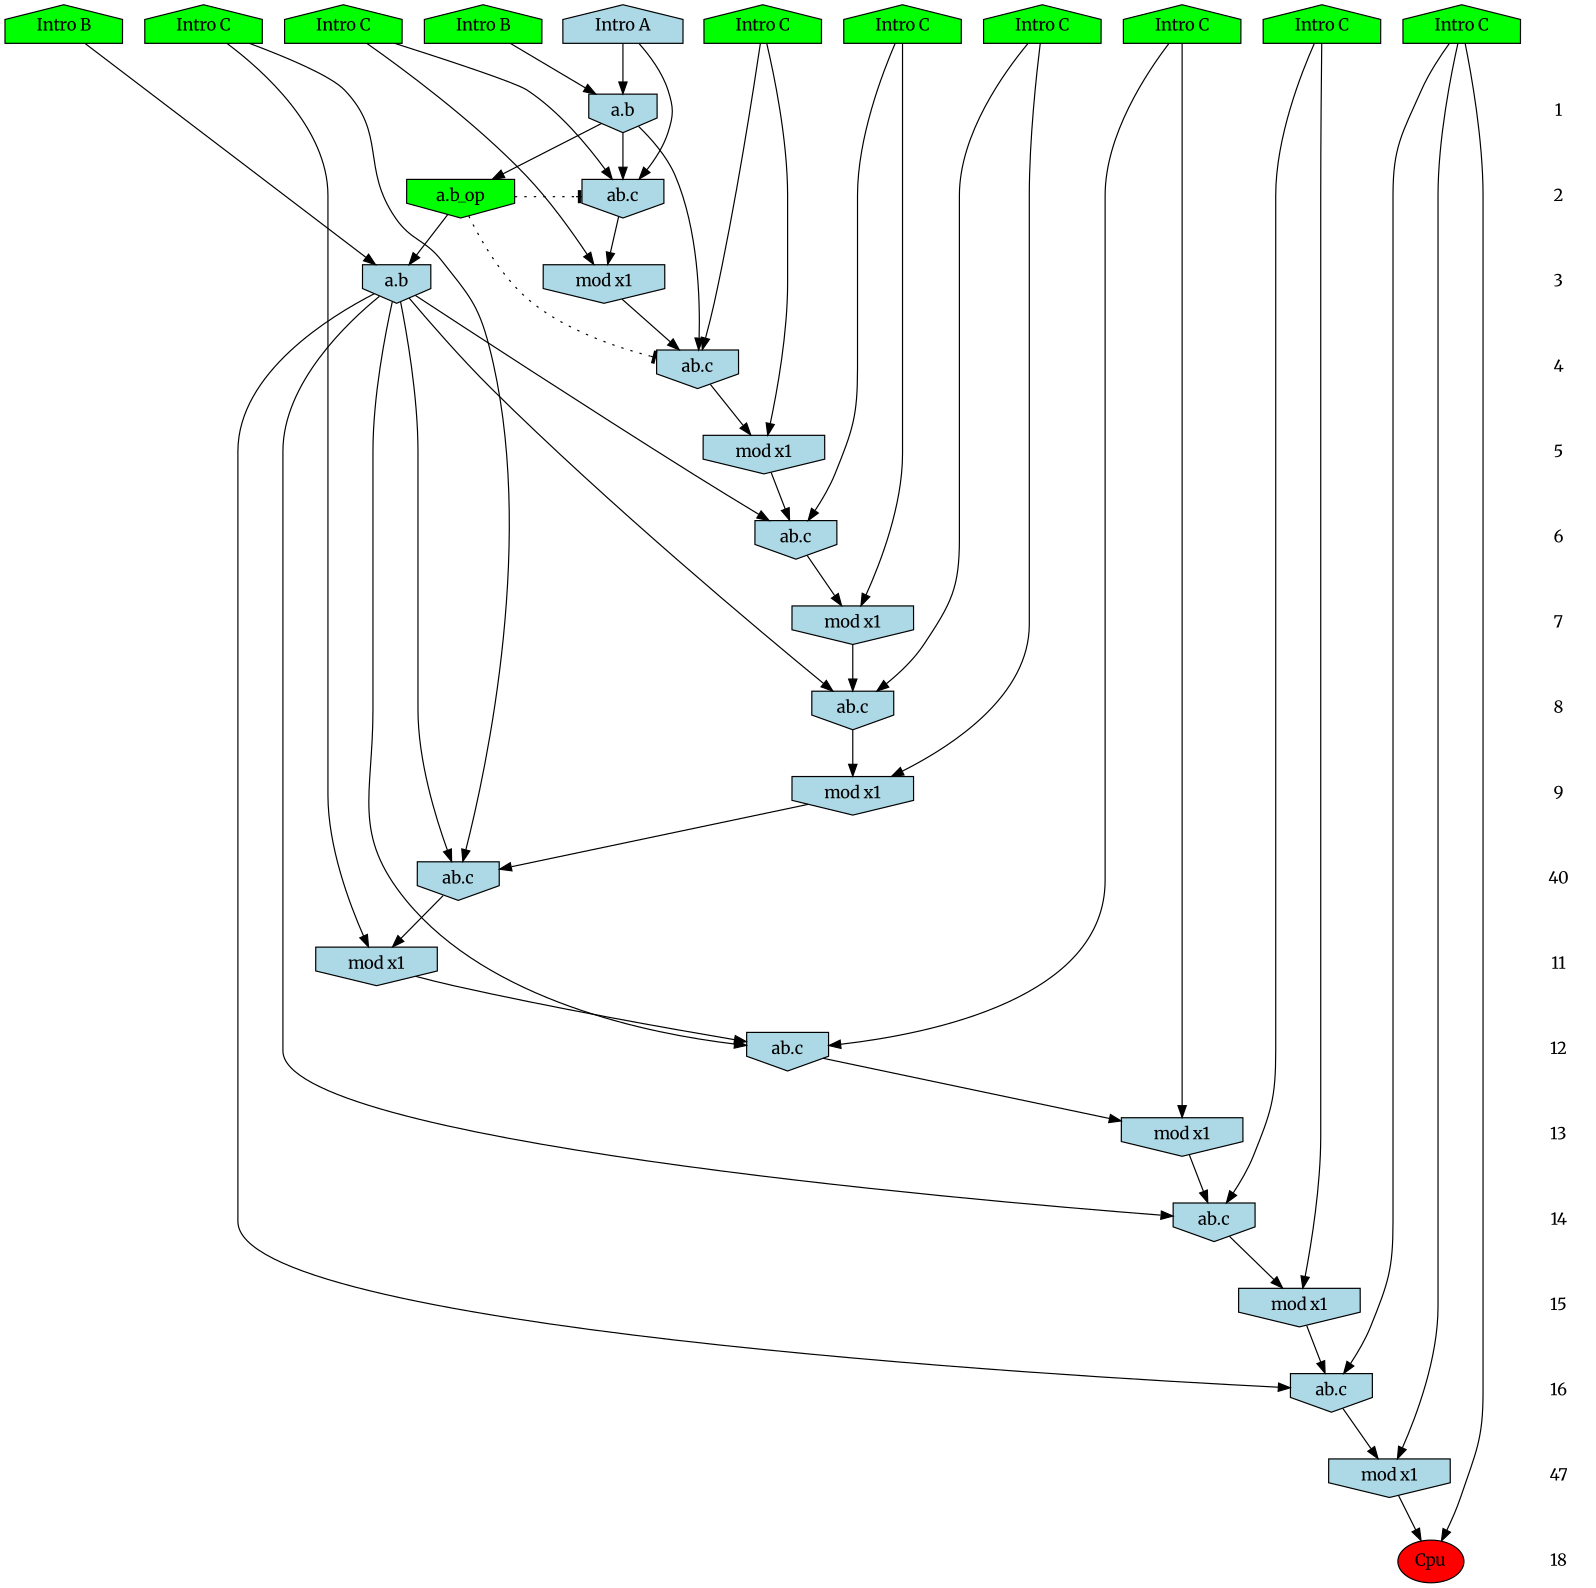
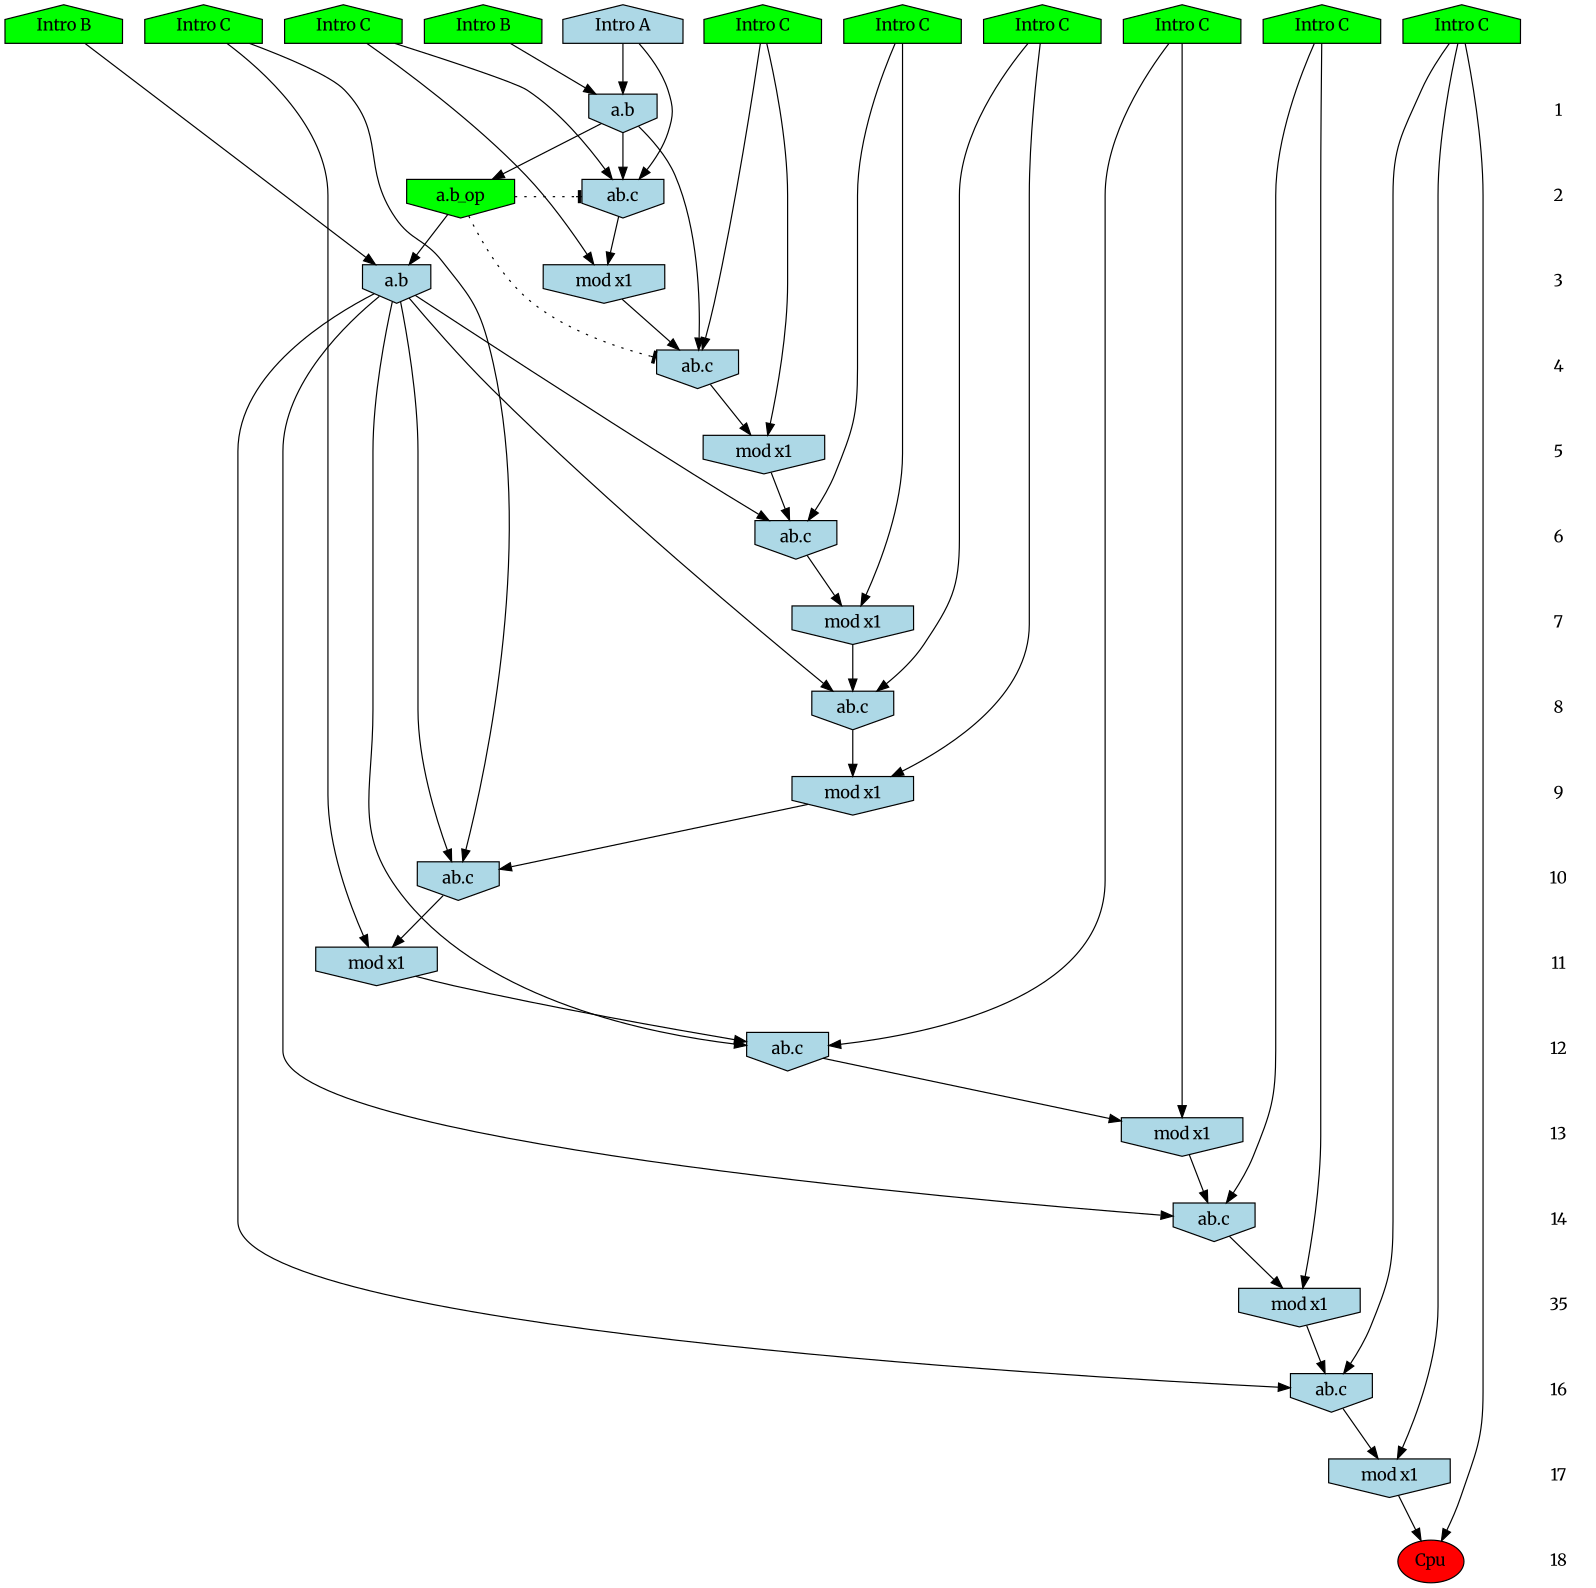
  digraph {
    fontname=Merriweather
    ranksep=.5
    node [fillcolor=lightblue fontname=Merriweather shape=invhouse style=filled]
    edge [fontname=Merriweather]
    n1 [fillcolor=green label="Intro B" shape=house]
    n2 [fillcolor=green label="Intro B" shape=house]
    n3 [label="Intro A" shape=house]
    n4 [fillcolor=green label="Intro C" shape=house]
    n5 [fillcolor=green label="Intro C" shape=house]
    n6 [fillcolor=green label="Intro C" shape=house]
    n7 [fillcolor=green label="Intro C" shape=house]
    n8 [fillcolor=green label="Intro C" shape=house]
    n9 [fillcolor=green label="Intro C" shape=house]
    n10 [fillcolor=green label="Intro C" shape=house]
    n11 [fillcolor=green label="Intro C" shape=house]
    1 [shape=plaintext fillcolor="" style=""]
    n13 [label="a.b"]
    2 [shape=plaintext fillcolor="" style=""]
    n15 [label="ab.c"]
    n16 [fillcolor=green label="a.b_op"]
    3 [shape=plaintext fillcolor="" style=""]
    n18 [label="mod x1"]
    n19 [label="a.b"]
    4 [shape=plaintext fillcolor="" style=""]
    n21 [label="ab.c"]
    5 [shape=plaintext fillcolor="" style=""]
    n23 [label="mod x1"]
    6 [shape=plaintext fillcolor="" style=""]
    n25 [label="ab.c"]
    7 [shape=plaintext fillcolor="" style=""]
    n27 [label="mod x1"]
    8 [shape=plaintext fillcolor="" style=""]
    n29 [label="ab.c"]
    9 [shape=plaintext fillcolor="" style=""]
    n31 [label="mod x1"]
-   10 [shape=plaintext label=40 fillcolor="" style=""]
+   10 [shape=plaintext fillcolor="" style=""]
    n33 [label="ab.c"]
    11 [shape=plaintext fillcolor="" style=""]
    n35 [label="mod x1"]
    12 [shape=plaintext fillcolor="" style=""]
    n37 [label="ab.c"]
    13 [shape=plaintext fillcolor="" style=""]
    n39 [label="mod x1"]
    14 [shape=plaintext fillcolor="" style=""]
    n41 [label="ab.c"]
-   15 [shape=plaintext fillcolor="" style=""]
+   15 [shape=plaintext label=35 fillcolor="" style=""]
    n43 [label="mod x1"]
    16 [shape=plaintext fillcolor="" style=""]
    n45 [label="ab.c"]
-   17 [shape=plaintext label=47 fillcolor="" style=""]
+   17 [shape=plaintext fillcolor="" style=""]
    n47 [label="mod x1"]
    18 [shape=plaintext fillcolor="" style=""]
    n49 [fillcolor=red label=Cpu shape=""]
    subgraph sub_1 {
      rank=same
      n1
      n2
      n3
      n4
      n5
      n6
      n7
      n8
      n9
      n10
      n11
    }
    subgraph sub_2 {
      rank=same
      1
      n13
    }
    subgraph sub_3 {
      rank=same
      2
      n15
      n16
    }
    subgraph sub_4 {
      rank=same
      3
      n18
      n19
    }
    subgraph sub_5 {
      rank=same
      4
      n21
    }
    subgraph sub_6 {
      rank=same
      5
      n23
    }
    subgraph sub_7 {
      rank=same
      6
      n25
    }
    subgraph sub_8 {
      rank=same
      7
      n27
    }
    subgraph sub_9 {
      rank=same
      8
      n29
    }
    subgraph sub_10 {
      rank=same
      9
      n31
    }
    subgraph sub_11 {
      rank=same
      10
      n33
    }
    subgraph sub_12 {
      rank=same
      11
      n35
    }
    subgraph sub_13 {
      rank=same
      12
      n37
    }
    subgraph sub_14 {
      rank=same
      13
      n39
    }
    subgraph sub_15 {
      rank=same
      14
      n41
    }
    subgraph sub_16 {
      rank=same
      15
      n43
    }
    subgraph sub_17 {
      rank=same
      16
      n45
    }
    subgraph sub_18 {
      rank=same
      17
      n47
    }
    subgraph sub_19 {
      rank=same
      18
      n49
    }
    n1 -> n19
    n2 -> n13
    n3 -> n13
    n3 -> n15
    n4 -> n33
    n4 -> n35
    n5 -> n15
    n5 -> n18
    n6 -> n25
    n6 -> n27
    n7 -> n45
    n7 -> n47
    n7 -> n49
    n8 -> n41
    n8 -> n43
    n9 -> n29
    n9 -> n31
    n10 -> n21
    n10 -> n23
    n11 -> n37
    n11 -> n39
    1 -> 2 [style=invis]
    n13 -> n15
    n13 -> n16
    n13 -> n21
    2 -> 3 [style=invis]
    n15 -> n18
    n16 -> n15 [arrowhead=tee style=dotted]
    n16 -> n19
    n16 -> n21 [arrowhead=tee style=dotted]
    3 -> 4 [style=invis]
    n18 -> n21
    n19 -> n25
    n19 -> n29
    n19 -> n33
    n19 -> n37
    n19 -> n41
    n19 -> n45
    4 -> 5 [style=invis]
    n21 -> n23
    5 -> 6 [style=invis]
    n23 -> n25
    6 -> 7 [style=invis]
    n25 -> n27
    7 -> 8 [style=invis]
    n27 -> n29
    8 -> 9 [style=invis]
    n29 -> n31
    9 -> 10 [style=invis]
    n31 -> n33
    10 -> 11 [style=invis]
    n33 -> n35
    11 -> 12 [style=invis]
    n35 -> n37
    12 -> 13 [style=invis]
    n37 -> n39
    13 -> 14 [style=invis]
    n39 -> n41
    14 -> 15 [style=invis]
    n41 -> n43
    15 -> 16 [style=invis]
    n43 -> n45
    16 -> 17 [style=invis]
    n45 -> n47
    17 -> 18 [style=invis]
    n47 -> n49
  }
